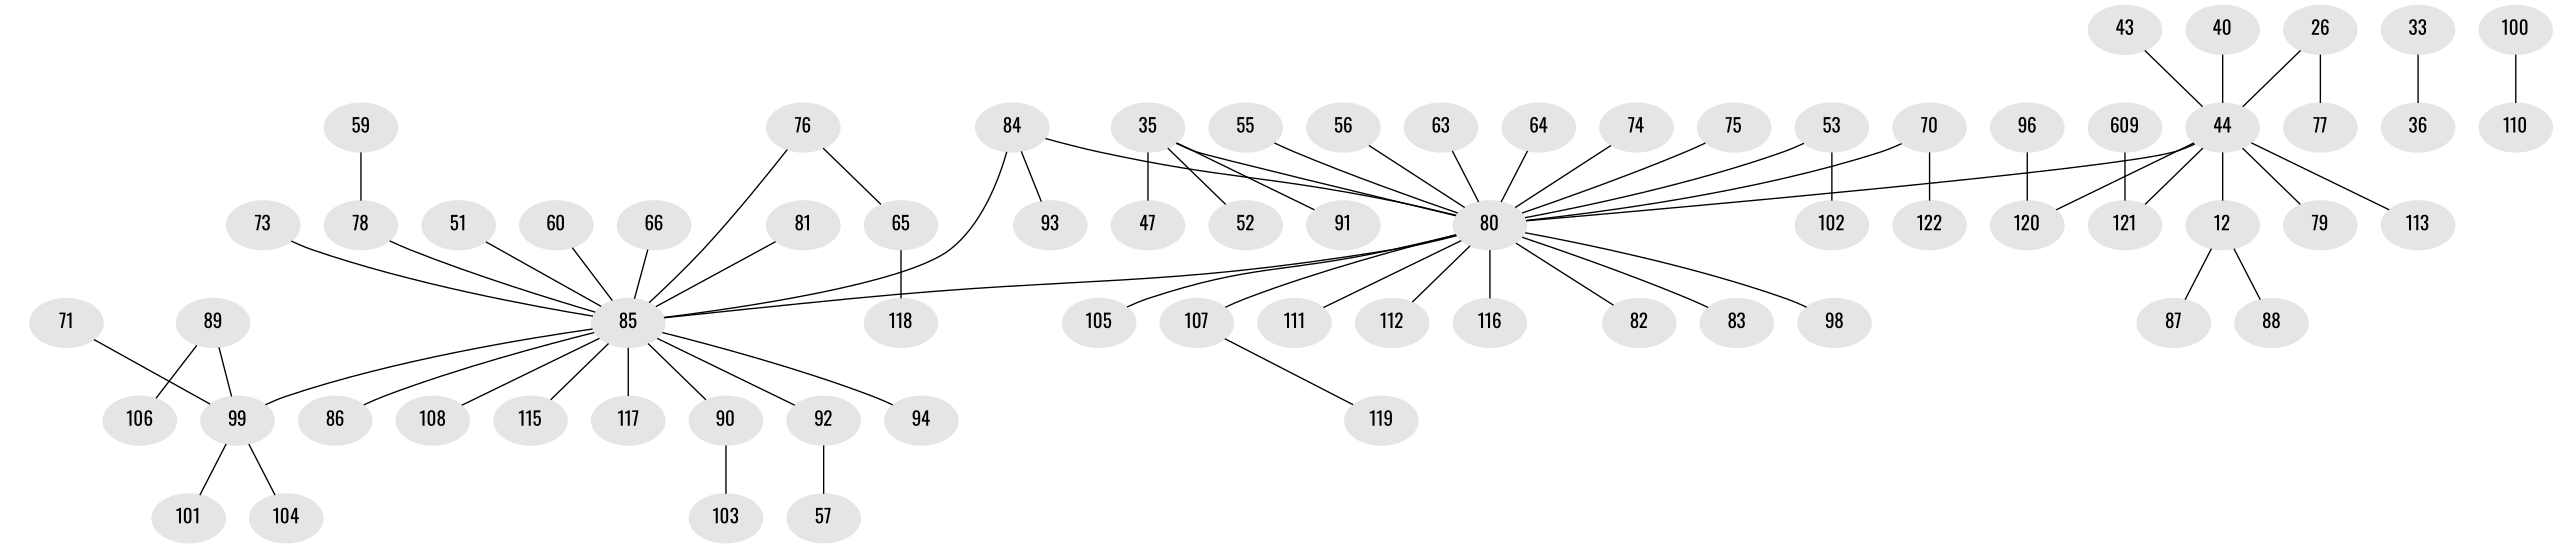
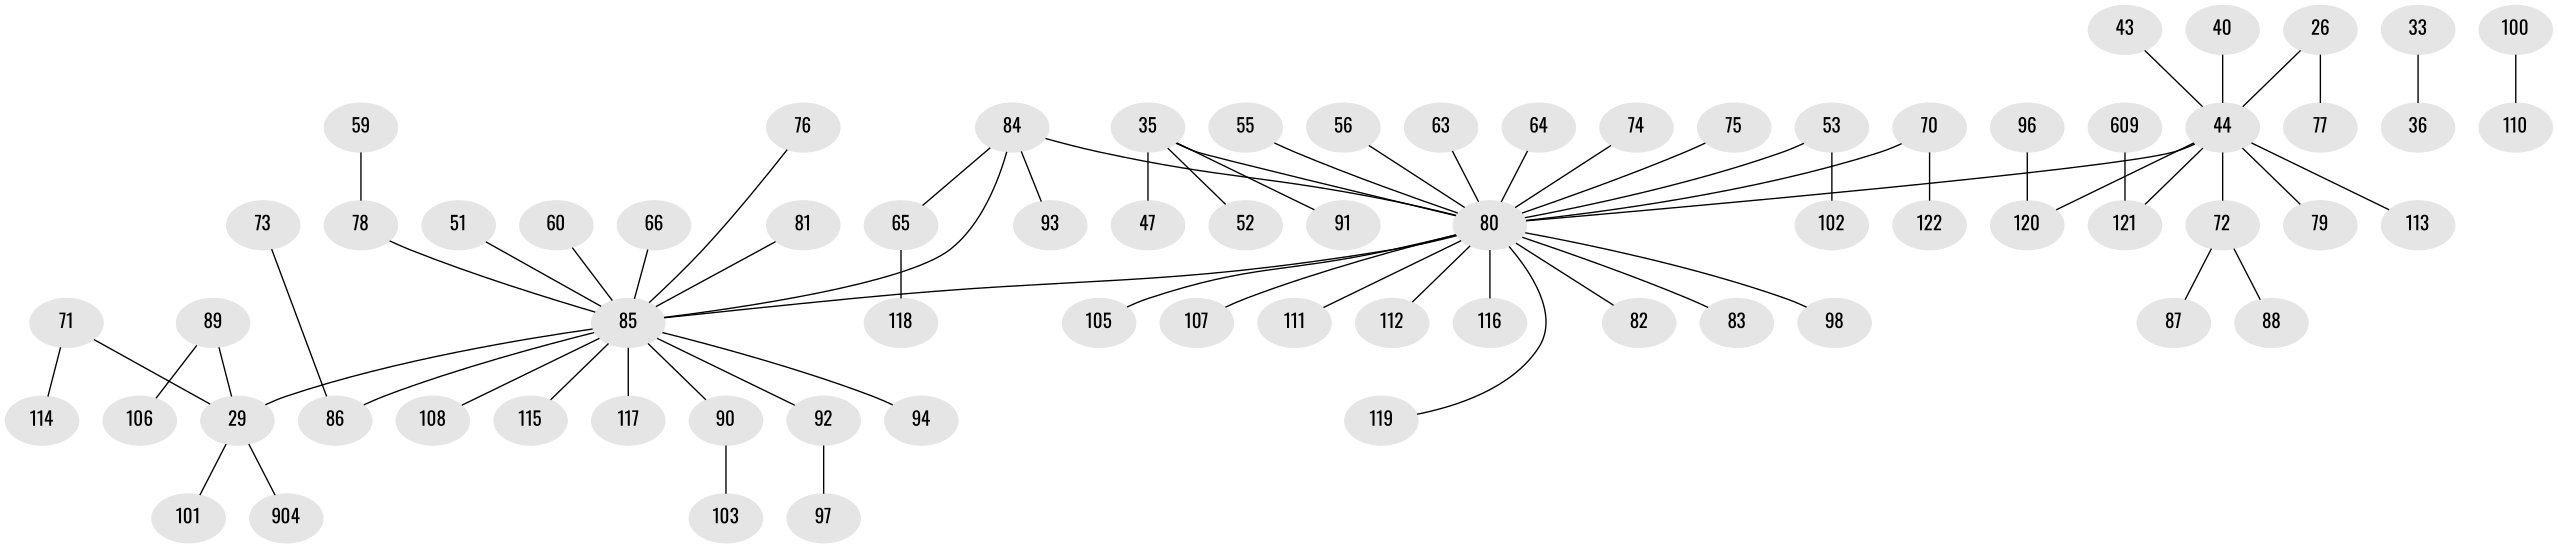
  graph {
    fontname=Oswald
    node [color=gray90 fontname=Oswald style=filled]
    edge [fontname=Oswald]
    44 [super="+19+11"]
    80 [super="+14+16+5+12+61+22+29+31+68+13+38"]
-   72 [super="+59" label=12]
+   72 [super="+59"]
    79
    113
    120 [super="+37"]
    121 [super="+69"]
    26
    77
    33
    36
    85 [super="+7+8+18+20+21+27+45+24+30+32+42+41+58"]
    82
    83
    98
    105
    107
    111
    112
    116
    119
    35 [super="+34"]
    47
    52
    91
    78 [super="+28"]
    n27 [label=59]
    40
    43
    87
    88
    100
    110
-   99 [super="+65"]
+   99 [super="+65" label=29]
    86
    90
    92
    94
    108
    115
    117
    51
    53
    102
    55
    56
    60
    63
    64
    66
    96 [super="+49"]
    70
    122
    101
-   104
+   104 [label=904]
    71
+   114
    73
    74
    75
    76
    n62 [label=65]
    118
    81
    84
    93
    103
-   97 [label=57]
+   97
    89
    106
    n71 [label=609]
    44 -- 80
    44 -- 72
    44 -- 79
    44 -- 113
    44 -- 120
    44 -- 121
    80 -- 85
    80 -- 82
    80 -- 83
    80 -- 98
    80 -- 105
    80 -- 107
    80 -- 111
    80 -- 112
    80 -- 116
-   107 -- 119
+   80 -- 119
    72 -- 87
    72 -- 88
    26 -- 44
    26 -- 77
    33 -- 36
    85 -- 99
    85 -- 86
    85 -- 90
    85 -- 92
    85 -- 94
    85 -- 108
    85 -- 115
    85 -- 117
    35 -- 80
    35 -- 47
    35 -- 52
    35 -- 91
    78 -- 85
    n27 -- 78
    40 -- 44
    43 -- 44
    100 -- 110
    99 -- 101
    99 -- 104
    90 -- 103
    92 -- 97
    51 -- 85
    53 -- 80
    53 -- 102
    55 -- 80
    56 -- 80
    60 -- 85
    63 -- 80
    64 -- 80
    66 -- 85
    96 -- 120
    70 -- 80
    70 -- 122
    71 -- 99
-   73 -- 85
+   71 -- 114
+   73 -- 86
    74 -- 80
    75 -- 80
    76 -- 85
-   76 -- n62
+   84 -- n62
    n62 -- 118
    81 -- 85
    84 -- 80
    84 -- 85
    84 -- 93
    89 -- 99
    89 -- 106
    n71 -- 121
  }
